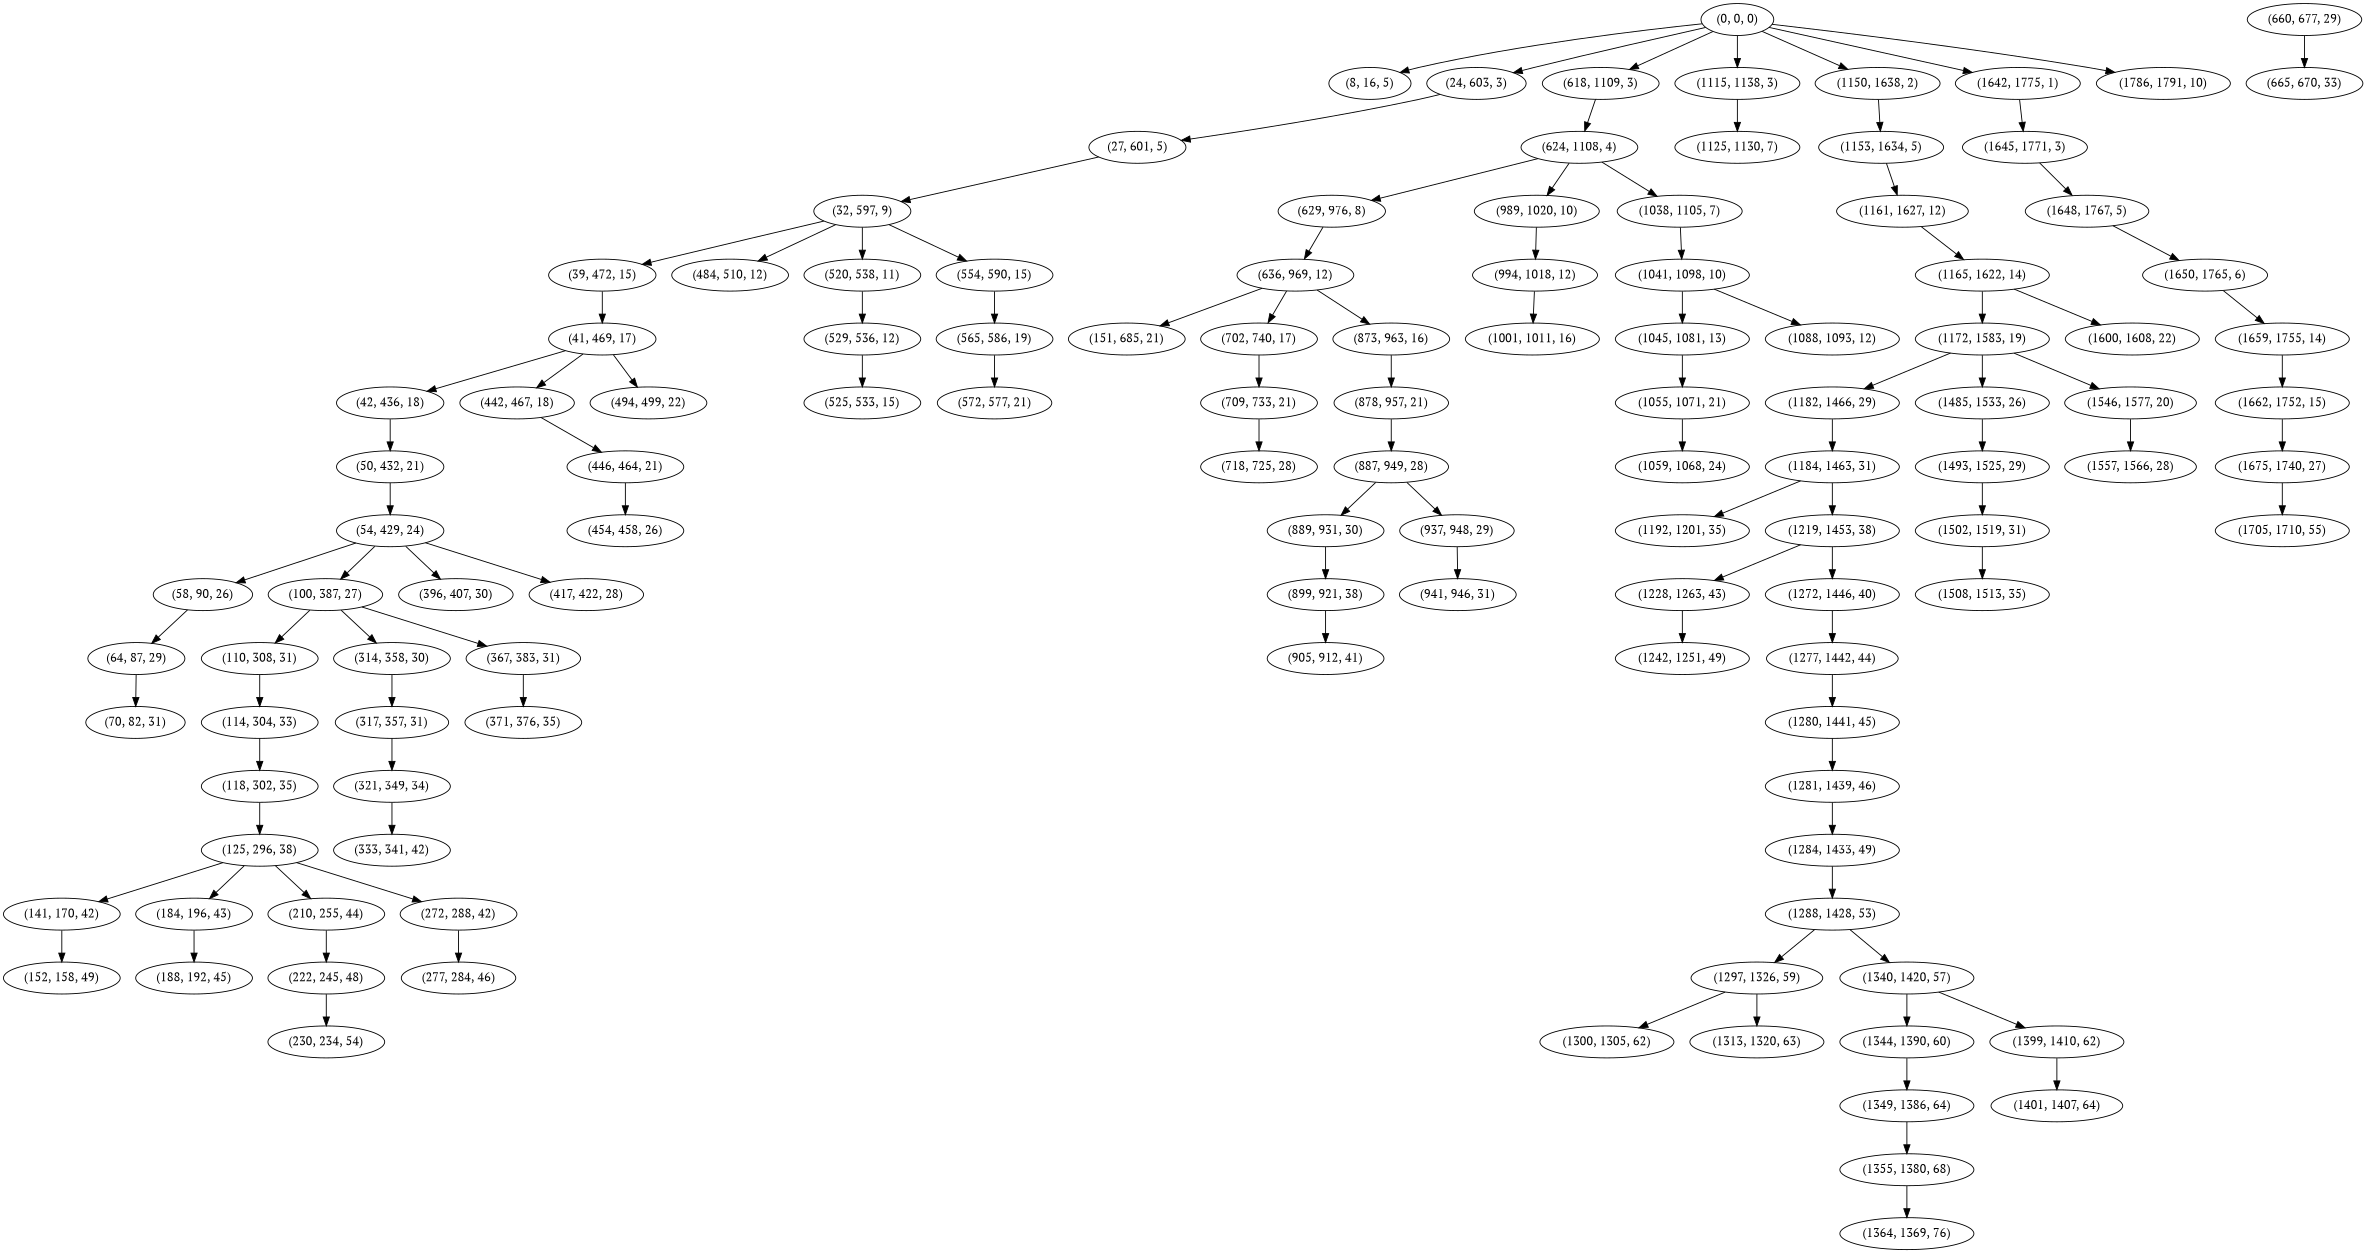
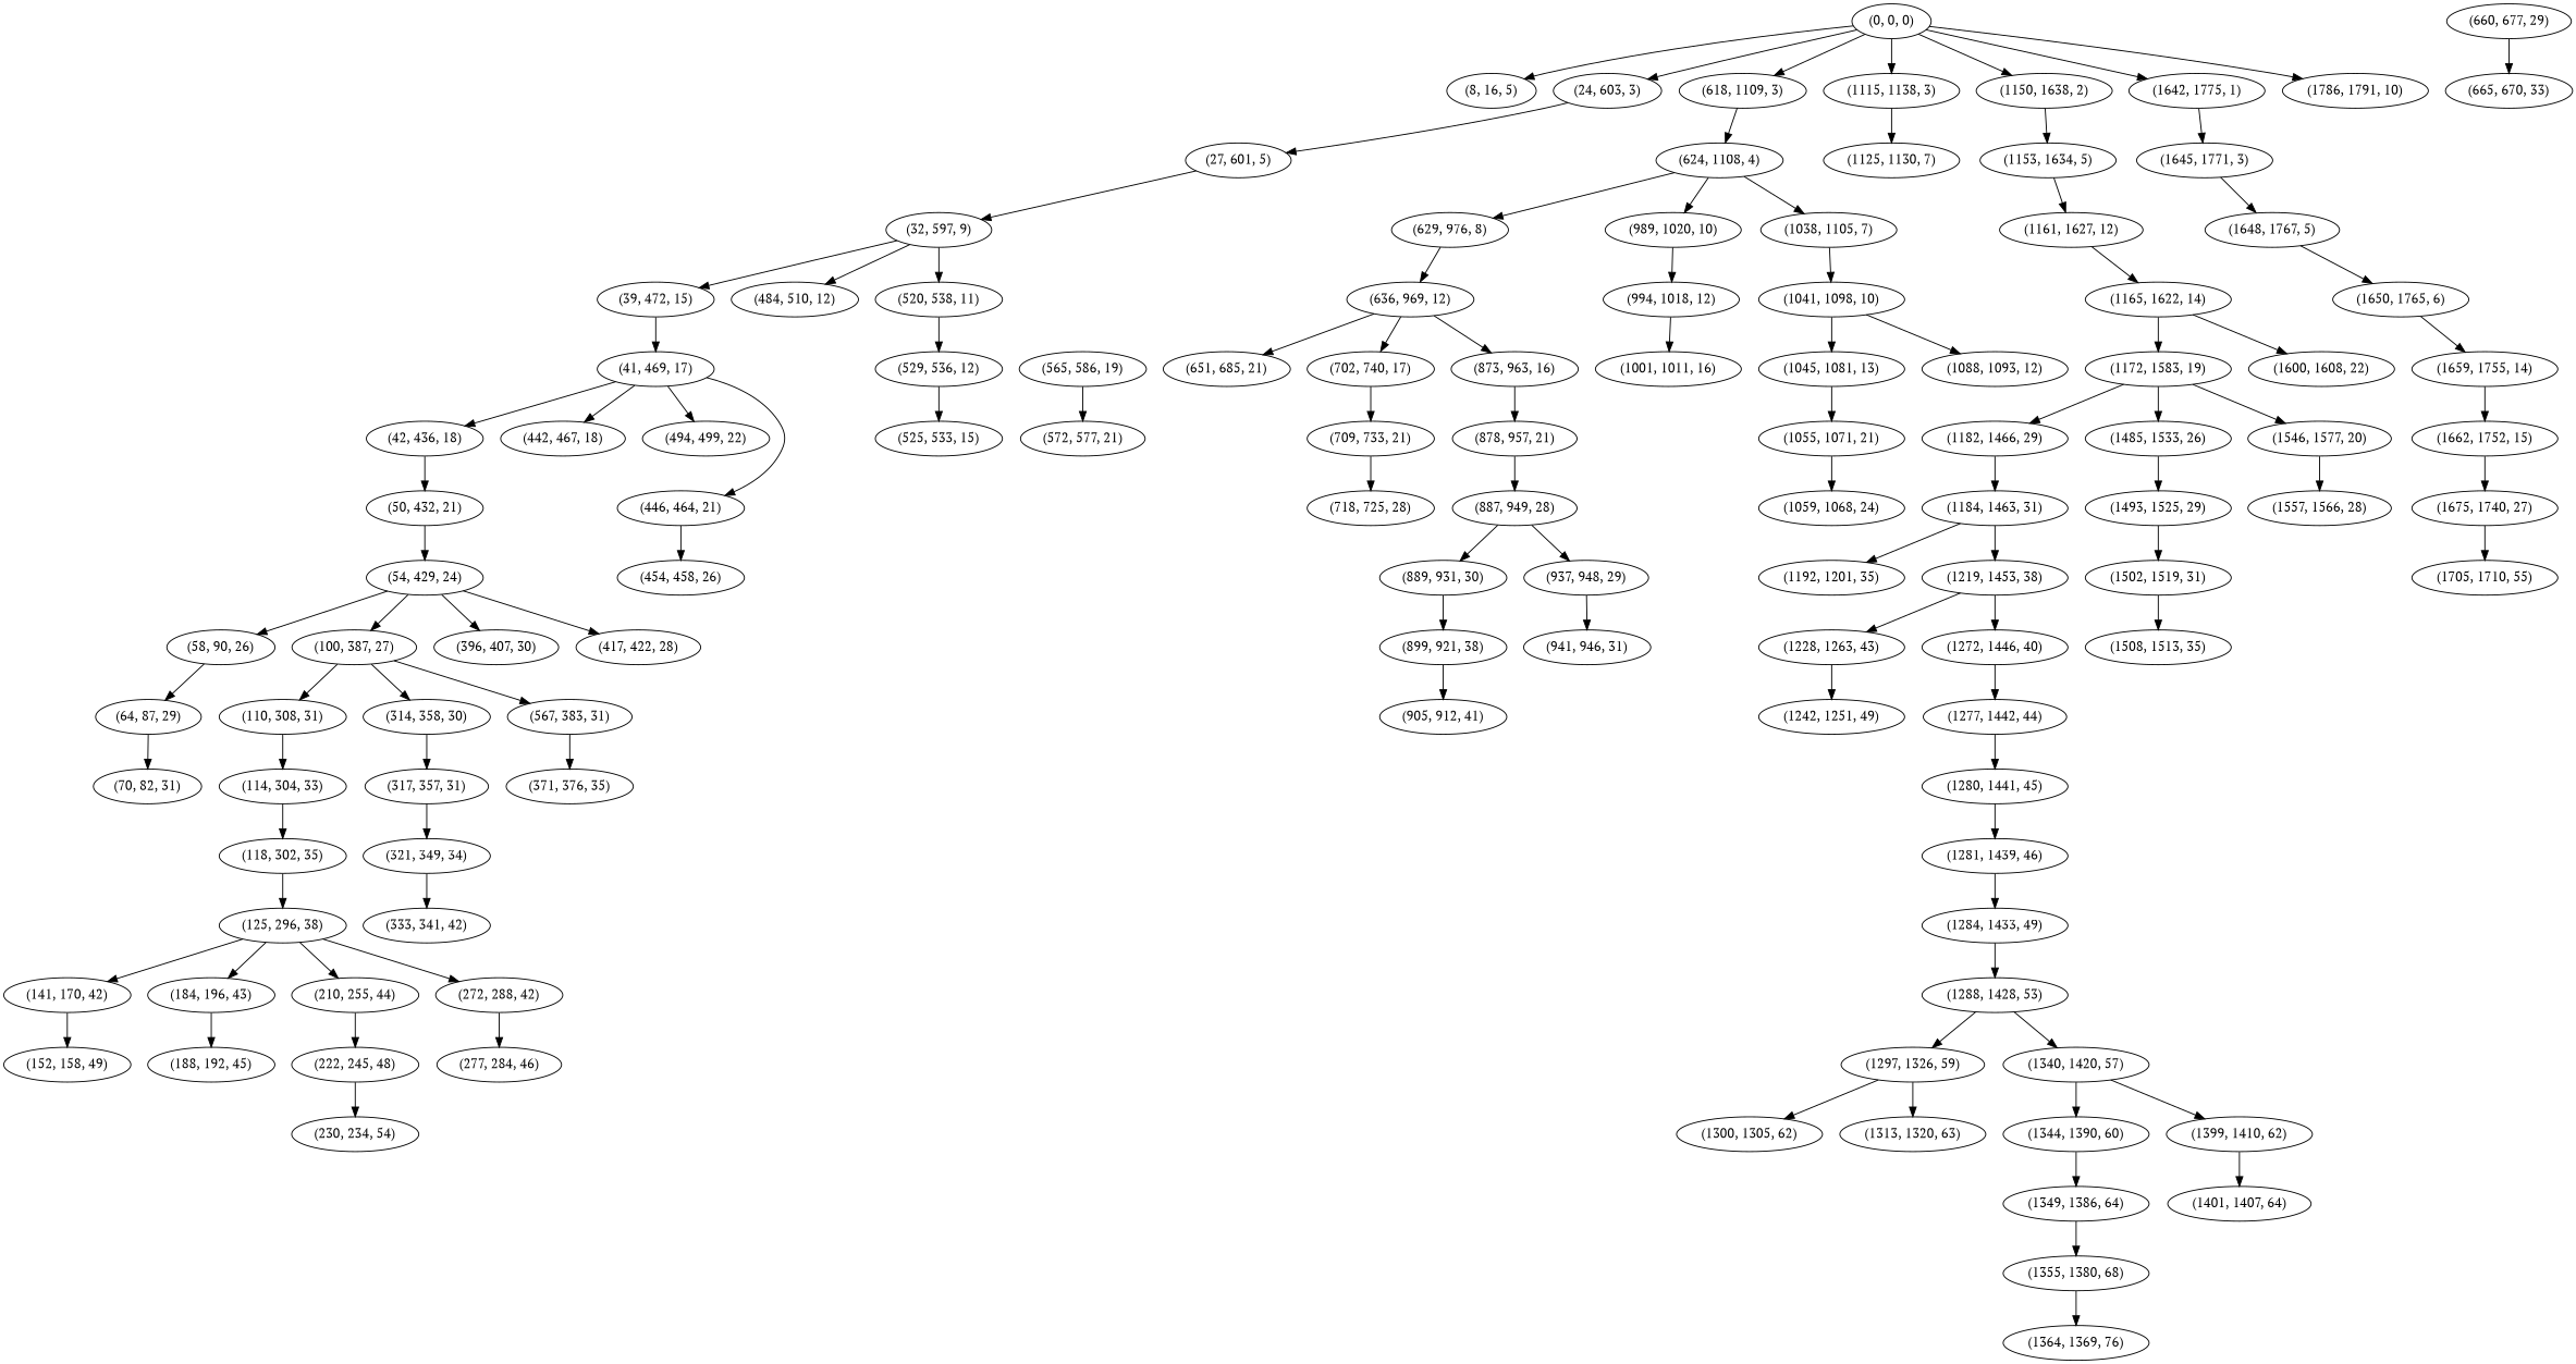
  digraph {
    fontname="PT Serif"
    node [fontname="PT Serif"]
    edge [fontname="PT Serif"]
    "(0, 0, 0)"
    "(8, 16, 5)"
    "(24, 603, 3)"
    "(618, 1109, 3)"
    "(1115, 1138, 3)"
    "(1150, 1638, 2)"
    "(1642, 1775, 1)"
    "(1786, 1791, 10)"
    "(27, 601, 5)"
    "(624, 1108, 4)"
    "(1125, 1130, 7)"
    "(1153, 1634, 5)"
    "(1645, 1771, 3)"
    "(32, 597, 9)"
    "(39, 472, 15)"
    "(484, 510, 12)"
    "(520, 538, 11)"
-   "(554, 590, 15)"
    "(41, 469, 17)"
    n20 [label="(529, 536, 12)"]
    "(565, 586, 19)"
    "(42, 436, 18)"
    "(442, 467, 18)"
    "(494, 499, 22)"
    "(50, 432, 21)"
    "(446, 464, 21)"
    "(54, 429, 24)"
    "(58, 90, 26)"
    "(100, 387, 27)"
    "(396, 407, 30)"
    "(417, 422, 28)"
    "(64, 87, 29)"
    "(110, 308, 31)"
    "(314, 358, 30)"
-   "(367, 383, 31)"
+   "(367, 383, 31)" [label="(567, 383, 31)"]
    "(70, 82, 31)"
    "(114, 304, 33)"
    "(317, 357, 31)"
    "(371, 376, 35)"
    "(118, 302, 35)"
    "(125, 296, 38)"
    "(141, 170, 42)"
    "(184, 196, 43)"
    "(210, 255, 44)"
    "(272, 288, 42)"
    "(152, 158, 49)"
    "(188, 192, 45)"
    "(222, 245, 48)"
    "(277, 284, 46)"
    "(230, 234, 54)"
    "(321, 349, 34)"
    "(333, 341, 42)"
    "(454, 458, 26)"
    "(525, 533, 15)"
    "(572, 577, 21)"
    "(629, 976, 8)"
    "(989, 1020, 10)"
    "(1038, 1105, 7)"
    "(636, 969, 12)"
    "(994, 1018, 12)"
    "(1041, 1098, 10)"
-   "(651, 685, 21)" [label="(151, 685, 21)"]
+   "(651, 685, 21)"
    "(702, 740, 17)"
    "(873, 963, 16)"
    "(709, 733, 21)"
    "(878, 957, 21)"
    "(660, 677, 29)"
    "(665, 670, 33)"
    "(718, 725, 28)"
    "(887, 949, 28)"
    "(889, 931, 30)"
    "(937, 948, 29)"
    "(899, 921, 38)"
    "(941, 946, 31)"
    "(905, 912, 41)"
    "(1001, 1011, 16)"
    "(1045, 1081, 13)"
    "(1088, 1093, 12)"
    "(1055, 1071, 21)"
    "(1059, 1068, 24)"
    "(1161, 1627, 12)"
    "(1165, 1622, 14)"
    "(1172, 1583, 19)"
    "(1600, 1608, 22)"
    "(1182, 1466, 29)"
    "(1485, 1533, 26)"
    "(1546, 1577, 20)"
    "(1184, 1463, 31)"
    "(1493, 1525, 29)"
    "(1557, 1566, 28)"
    "(1192, 1201, 35)"
    "(1219, 1453, 38)"
    "(1228, 1263, 43)"
    "(1272, 1446, 40)"
    "(1242, 1251, 49)"
    "(1277, 1442, 44)"
    "(1280, 1441, 45)"
    "(1281, 1439, 46)"
    "(1284, 1433, 49)"
    "(1288, 1428, 53)"
    "(1297, 1326, 59)"
    "(1340, 1420, 57)"
    "(1300, 1305, 62)"
    "(1313, 1320, 63)"
    "(1344, 1390, 60)"
    "(1399, 1410, 62)"
    "(1349, 1386, 64)"
    "(1401, 1407, 64)"
    "(1355, 1380, 68)"
    "(1364, 1369, 76)"
    "(1502, 1519, 31)"
    "(1508, 1513, 35)"
    "(1648, 1767, 5)"
    "(1650, 1765, 6)"
    "(1659, 1755, 14)"
    "(1662, 1752, 15)"
    "(1675, 1740, 27)"
    "(1705, 1710, 55)"
    "(0, 0, 0)" -> "(8, 16, 5)"
    "(0, 0, 0)" -> "(24, 603, 3)"
    "(0, 0, 0)" -> "(618, 1109, 3)"
    "(0, 0, 0)" -> "(1115, 1138, 3)"
    "(0, 0, 0)" -> "(1150, 1638, 2)"
    "(0, 0, 0)" -> "(1642, 1775, 1)"
    "(0, 0, 0)" -> "(1786, 1791, 10)"
    "(24, 603, 3)" -> "(27, 601, 5)"
    "(618, 1109, 3)" -> "(624, 1108, 4)"
    "(1115, 1138, 3)" -> "(1125, 1130, 7)"
    "(1150, 1638, 2)" -> "(1153, 1634, 5)"
    "(1642, 1775, 1)" -> "(1645, 1771, 3)"
    "(27, 601, 5)" -> "(32, 597, 9)"
    "(624, 1108, 4)" -> "(629, 976, 8)"
    "(624, 1108, 4)" -> "(989, 1020, 10)"
    "(624, 1108, 4)" -> "(1038, 1105, 7)"
    "(1153, 1634, 5)" -> "(1161, 1627, 12)"
    "(1645, 1771, 3)" -> "(1648, 1767, 5)"
    "(32, 597, 9)" -> "(39, 472, 15)"
    "(32, 597, 9)" -> "(484, 510, 12)"
    "(32, 597, 9)" -> "(520, 538, 11)"
-   "(32, 597, 9)" -> "(554, 590, 15)"
    "(39, 472, 15)" -> "(41, 469, 17)"
    "(520, 538, 11)" -> n20
-   "(554, 590, 15)" -> "(565, 586, 19)"
    "(41, 469, 17)" -> "(42, 436, 18)"
    "(41, 469, 17)" -> "(442, 467, 18)"
    "(41, 469, 17)" -> "(494, 499, 22)"
    n20 -> "(525, 533, 15)"
    "(565, 586, 19)" -> "(572, 577, 21)"
    "(42, 436, 18)" -> "(50, 432, 21)"
-   "(442, 467, 18)" -> "(446, 464, 21)"
+   "(41, 469, 17)" -> "(446, 464, 21)"
    "(50, 432, 21)" -> "(54, 429, 24)"
    "(446, 464, 21)" -> "(454, 458, 26)"
    "(54, 429, 24)" -> "(58, 90, 26)"
    "(54, 429, 24)" -> "(100, 387, 27)"
    "(54, 429, 24)" -> "(396, 407, 30)"
    "(54, 429, 24)" -> "(417, 422, 28)"
    "(58, 90, 26)" -> "(64, 87, 29)"
    "(100, 387, 27)" -> "(110, 308, 31)"
    "(100, 387, 27)" -> "(314, 358, 30)"
    "(100, 387, 27)" -> "(367, 383, 31)"
    "(64, 87, 29)" -> "(70, 82, 31)"
    "(110, 308, 31)" -> "(114, 304, 33)"
    "(314, 358, 30)" -> "(317, 357, 31)"
    "(367, 383, 31)" -> "(371, 376, 35)"
    "(114, 304, 33)" -> "(118, 302, 35)"
    "(317, 357, 31)" -> "(321, 349, 34)"
    "(118, 302, 35)" -> "(125, 296, 38)"
    "(125, 296, 38)" -> "(141, 170, 42)"
    "(125, 296, 38)" -> "(184, 196, 43)"
    "(125, 296, 38)" -> "(210, 255, 44)"
    "(125, 296, 38)" -> "(272, 288, 42)"
    "(141, 170, 42)" -> "(152, 158, 49)"
    "(184, 196, 43)" -> "(188, 192, 45)"
    "(210, 255, 44)" -> "(222, 245, 48)"
    "(272, 288, 42)" -> "(277, 284, 46)"
    "(222, 245, 48)" -> "(230, 234, 54)"
    "(321, 349, 34)" -> "(333, 341, 42)"
    "(629, 976, 8)" -> "(636, 969, 12)"
    "(989, 1020, 10)" -> "(994, 1018, 12)"
    "(1038, 1105, 7)" -> "(1041, 1098, 10)"
    "(636, 969, 12)" -> "(651, 685, 21)"
    "(636, 969, 12)" -> "(702, 740, 17)"
    "(636, 969, 12)" -> "(873, 963, 16)"
    "(994, 1018, 12)" -> "(1001, 1011, 16)"
    "(1041, 1098, 10)" -> "(1045, 1081, 13)"
    "(1041, 1098, 10)" -> "(1088, 1093, 12)"
    "(702, 740, 17)" -> "(709, 733, 21)"
    "(873, 963, 16)" -> "(878, 957, 21)"
    "(709, 733, 21)" -> "(718, 725, 28)"
    "(878, 957, 21)" -> "(887, 949, 28)"
    "(660, 677, 29)" -> "(665, 670, 33)"
    "(887, 949, 28)" -> "(889, 931, 30)"
    "(887, 949, 28)" -> "(937, 948, 29)"
    "(889, 931, 30)" -> "(899, 921, 38)"
    "(937, 948, 29)" -> "(941, 946, 31)"
    "(899, 921, 38)" -> "(905, 912, 41)"
    "(1045, 1081, 13)" -> "(1055, 1071, 21)"
    "(1055, 1071, 21)" -> "(1059, 1068, 24)"
    "(1161, 1627, 12)" -> "(1165, 1622, 14)"
    "(1165, 1622, 14)" -> "(1172, 1583, 19)"
    "(1165, 1622, 14)" -> "(1600, 1608, 22)"
    "(1172, 1583, 19)" -> "(1182, 1466, 29)"
    "(1172, 1583, 19)" -> "(1485, 1533, 26)"
    "(1172, 1583, 19)" -> "(1546, 1577, 20)"
    "(1182, 1466, 29)" -> "(1184, 1463, 31)"
    "(1485, 1533, 26)" -> "(1493, 1525, 29)"
    "(1546, 1577, 20)" -> "(1557, 1566, 28)"
    "(1184, 1463, 31)" -> "(1192, 1201, 35)"
    "(1184, 1463, 31)" -> "(1219, 1453, 38)"
    "(1493, 1525, 29)" -> "(1502, 1519, 31)"
    "(1219, 1453, 38)" -> "(1228, 1263, 43)"
    "(1219, 1453, 38)" -> "(1272, 1446, 40)"
    "(1228, 1263, 43)" -> "(1242, 1251, 49)"
    "(1272, 1446, 40)" -> "(1277, 1442, 44)"
    "(1277, 1442, 44)" -> "(1280, 1441, 45)"
    "(1280, 1441, 45)" -> "(1281, 1439, 46)"
    "(1281, 1439, 46)" -> "(1284, 1433, 49)"
    "(1284, 1433, 49)" -> "(1288, 1428, 53)"
    "(1288, 1428, 53)" -> "(1297, 1326, 59)"
    "(1288, 1428, 53)" -> "(1340, 1420, 57)"
    "(1297, 1326, 59)" -> "(1300, 1305, 62)"
    "(1297, 1326, 59)" -> "(1313, 1320, 63)"
    "(1340, 1420, 57)" -> "(1344, 1390, 60)"
    "(1340, 1420, 57)" -> "(1399, 1410, 62)"
    "(1344, 1390, 60)" -> "(1349, 1386, 64)"
    "(1399, 1410, 62)" -> "(1401, 1407, 64)"
    "(1349, 1386, 64)" -> "(1355, 1380, 68)"
    "(1355, 1380, 68)" -> "(1364, 1369, 76)"
    "(1502, 1519, 31)" -> "(1508, 1513, 35)"
    "(1648, 1767, 5)" -> "(1650, 1765, 6)"
    "(1650, 1765, 6)" -> "(1659, 1755, 14)"
    "(1659, 1755, 14)" -> "(1662, 1752, 15)"
    "(1662, 1752, 15)" -> "(1675, 1740, 27)"
    "(1675, 1740, 27)" -> "(1705, 1710, 55)"
  }
